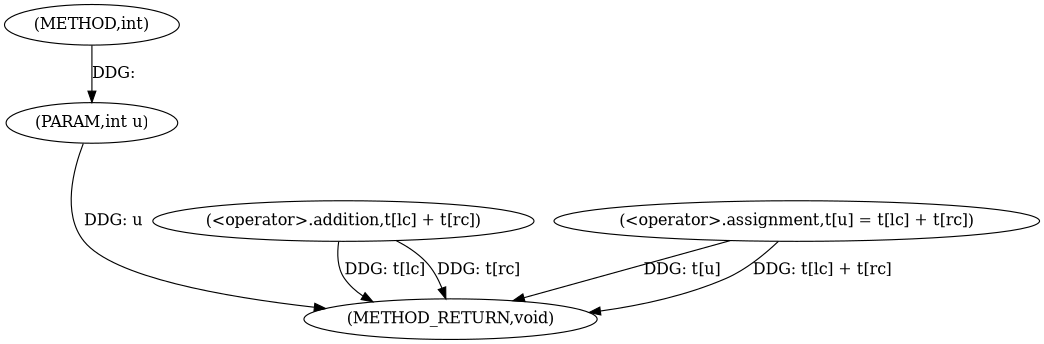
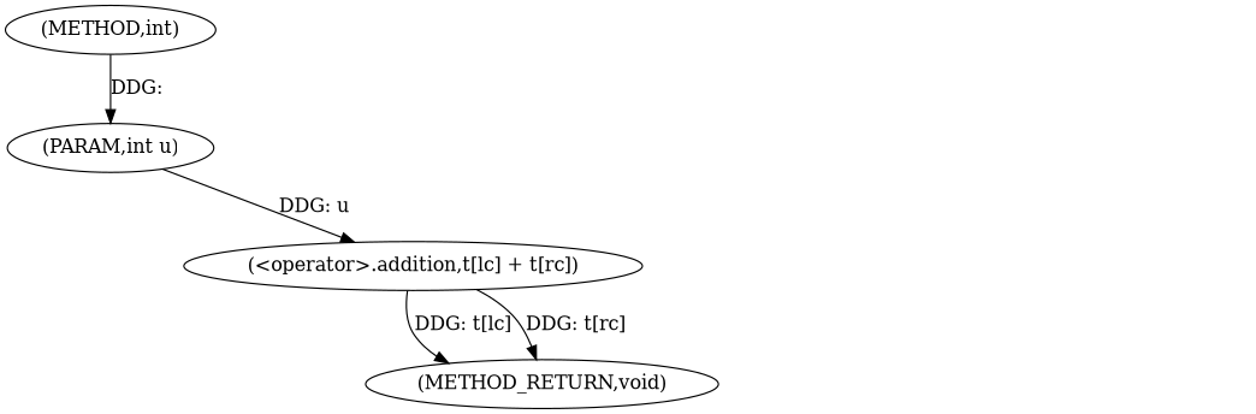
  digraph {
    n1 [label="(METHOD,int)"]
    n2 [label="(PARAM,int u)"]
    n3 [label="(METHOD_RETURN,void)"]
-   n4 [label="(<operator>.assignment,t[u] = t[lc] + t[rc])"]
    n5 [label="(<operator>.addition,t[lc] + t[rc])"]
    n1 -> n2 [label="DDG: "]
-   n2 -> n3 [label="DDG: u"]
-   n4 -> n3 [label="DDG: t[u]"]
-   n4 -> n3 [label="DDG: t[lc] + t[rc]"]
+   n2 -> n5 [label="DDG: u"]
    n5 -> n3 [label="DDG: t[lc]"]
    n5 -> n3 [label="DDG: t[rc]"]
  }
